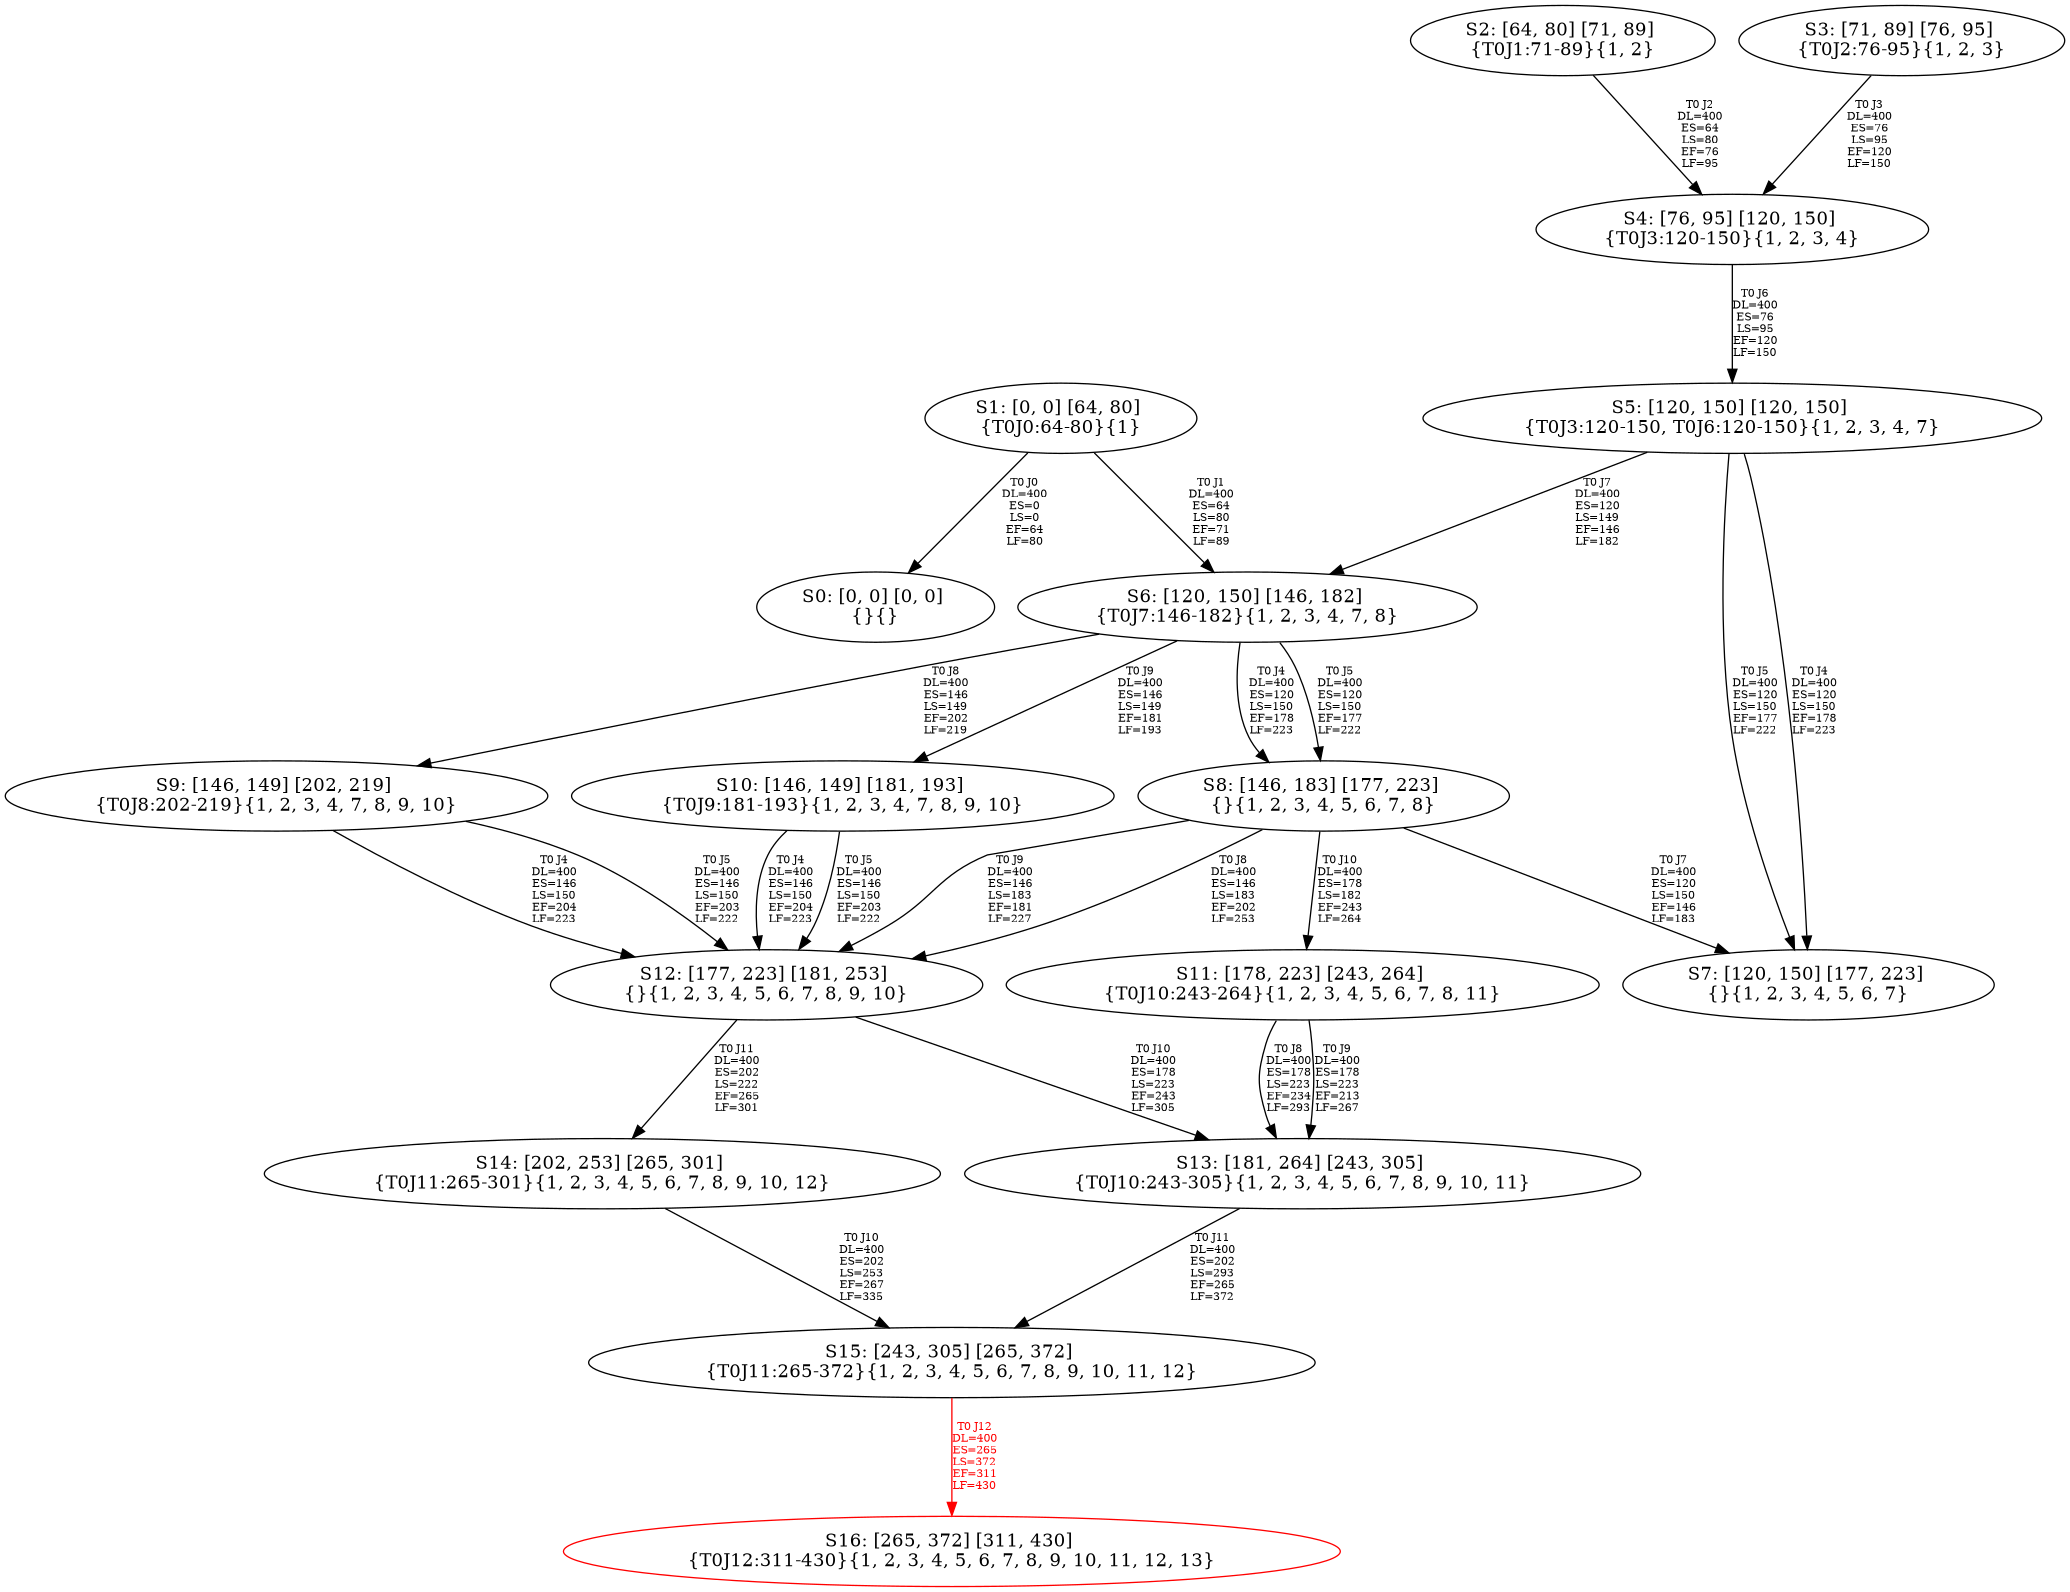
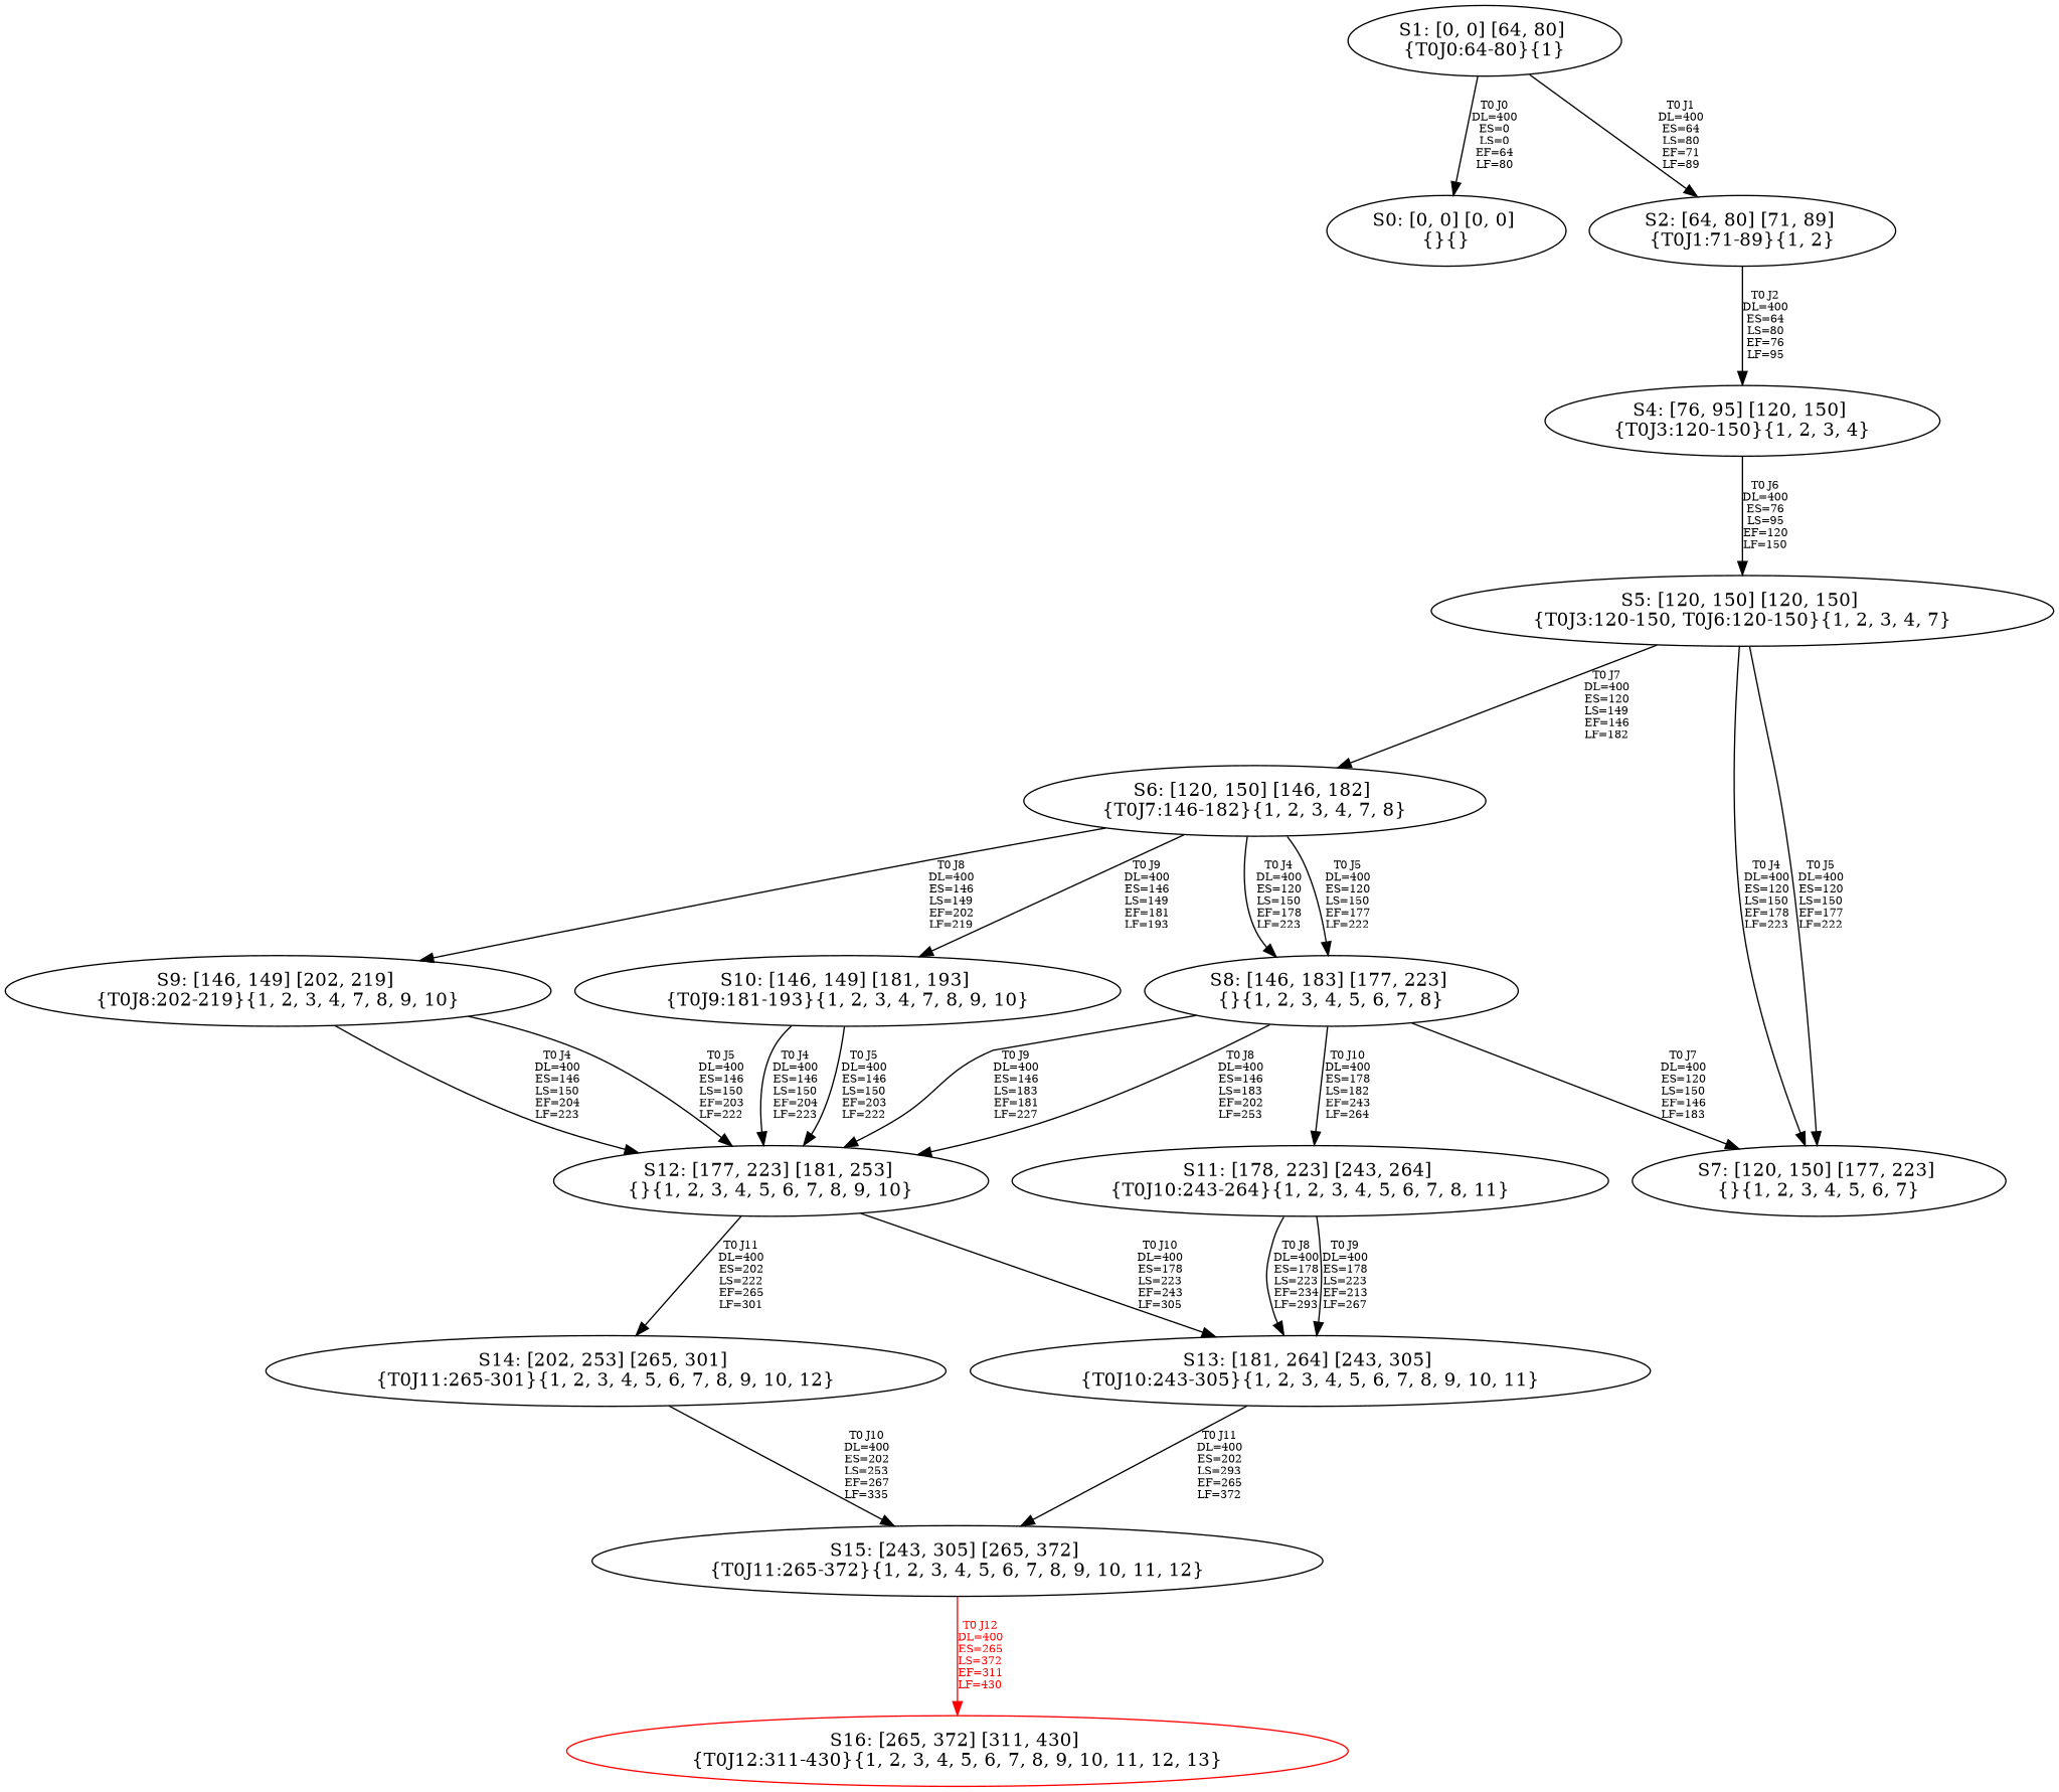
  digraph {
    edge [fontsize=8]
    n1 [label="S0: [0, 0] [0, 0] \n{}{}"]
    n2 [label="S1: [0, 0] [64, 80] \n{T0J0:64-80}{1}"]
    n3 [label="S2: [64, 80] [71, 89] \n{T0J1:71-89}{1, 2}"]
    n4 [label="S4: [76, 95] [120, 150] \n{T0J3:120-150}{1, 2, 3, 4}"]
-   n5 [label="S3: [71, 89] [76, 95] \n{T0J2:76-95}{1, 2, 3}"]
    n6 [label="S5: [120, 150] [120, 150] \n{T0J3:120-150, T0J6:120-150}{1, 2, 3, 4, 7}"]
    n7 [label="S6: [120, 150] [146, 182] \n{T0J7:146-182}{1, 2, 3, 4, 7, 8}"]
    n8 [label="S7: [120, 150] [177, 223] \n{}{1, 2, 3, 4, 5, 6, 7}"]
    n9 [label="S8: [146, 183] [177, 223] \n{}{1, 2, 3, 4, 5, 6, 7, 8}"]
    n10 [label="S9: [146, 149] [202, 219] \n{T0J8:202-219}{1, 2, 3, 4, 7, 8, 9, 10}"]
    n11 [label="S10: [146, 149] [181, 193] \n{T0J9:181-193}{1, 2, 3, 4, 7, 8, 9, 10}"]
    n12 [label="S11: [178, 223] [243, 264] \n{T0J10:243-264}{1, 2, 3, 4, 5, 6, 7, 8, 11}"]
    n13 [label="S12: [177, 223] [181, 253] \n{}{1, 2, 3, 4, 5, 6, 7, 8, 9, 10}"]
    n14 [label="S13: [181, 264] [243, 305] \n{T0J10:243-305}{1, 2, 3, 4, 5, 6, 7, 8, 9, 10, 11}"]
    n15 [label="S14: [202, 253] [265, 301] \n{T0J11:265-301}{1, 2, 3, 4, 5, 6, 7, 8, 9, 10, 12}"]
    n16 [label="S15: [243, 305] [265, 372] \n{T0J11:265-372}{1, 2, 3, 4, 5, 6, 7, 8, 9, 10, 11, 12}"]
    n17 [color=Red label="S16: [265, 372] [311, 430] \n{T0J12:311-430}{1, 2, 3, 4, 5, 6, 7, 8, 9, 10, 11, 12, 13}"]
    n2 -> n1 [label="T0 J0\nDL=400\nES=0\nLS=0\nEF=64\nLF=80"]
-   n2 -> n7 [label="T0 J1\nDL=400\nES=64\nLS=80\nEF=71\nLF=89"]
+   n2 -> n3 [label="T0 J1\nDL=400\nES=64\nLS=80\nEF=71\nLF=89"]
    n3 -> n4 [label="T0 J2\nDL=400\nES=64\nLS=80\nEF=76\nLF=95"]
    n4 -> n6 [label="T0 J6\nDL=400\nES=76\nLS=95\nEF=120\nLF=150"]
-   n5 -> n4 [label="T0 J3\nDL=400\nES=76\nLS=95\nEF=120\nLF=150"]
    n6 -> n7 [label="T0 J7\nDL=400\nES=120\nLS=149\nEF=146\nLF=182"]
    n6 -> n8 [label="T0 J4\nDL=400\nES=120\nLS=150\nEF=178\nLF=223"]
    n6 -> n8 [label="T0 J5\nDL=400\nES=120\nLS=150\nEF=177\nLF=222"]
    n7 -> n9 [label="T0 J4\nDL=400\nES=120\nLS=150\nEF=178\nLF=223"]
    n7 -> n9 [label="T0 J5\nDL=400\nES=120\nLS=150\nEF=177\nLF=222"]
    n7 -> n10 [label="T0 J8\nDL=400\nES=146\nLS=149\nEF=202\nLF=219"]
    n7 -> n11 [label="T0 J9\nDL=400\nES=146\nLS=149\nEF=181\nLF=193"]
    n9 -> n8 [label="T0 J7\nDL=400\nES=120\nLS=150\nEF=146\nLF=183"]
    n9 -> n12 [label="T0 J10\nDL=400\nES=178\nLS=182\nEF=243\nLF=264"]
    n9 -> n13 [label="T0 J8\nDL=400\nES=146\nLS=183\nEF=202\nLF=253"]
    n9 -> n13 [label="T0 J9\nDL=400\nES=146\nLS=183\nEF=181\nLF=227"]
    n10 -> n13 [label="T0 J4\nDL=400\nES=146\nLS=150\nEF=204\nLF=223"]
    n10 -> n13 [label="T0 J5\nDL=400\nES=146\nLS=150\nEF=203\nLF=222"]
    n11 -> n13 [label="T0 J4\nDL=400\nES=146\nLS=150\nEF=204\nLF=223"]
    n11 -> n13 [label="T0 J5\nDL=400\nES=146\nLS=150\nEF=203\nLF=222"]
    n12 -> n14 [label="T0 J8\nDL=400\nES=178\nLS=223\nEF=234\nLF=293"]
    n12 -> n14 [label="T0 J9\nDL=400\nES=178\nLS=223\nEF=213\nLF=267"]
    n13 -> n14 [label="T0 J10\nDL=400\nES=178\nLS=223\nEF=243\nLF=305"]
    n13 -> n15 [label="T0 J11\nDL=400\nES=202\nLS=222\nEF=265\nLF=301"]
    n14 -> n16 [label="T0 J11\nDL=400\nES=202\nLS=293\nEF=265\nLF=372"]
    n15 -> n16 [label="T0 J10\nDL=400\nES=202\nLS=253\nEF=267\nLF=335"]
    n16 -> n17 [color=Red fontcolor=Red label="T0 J12\nDL=400\nES=265\nLS=372\nEF=311\nLF=430"]
  }
